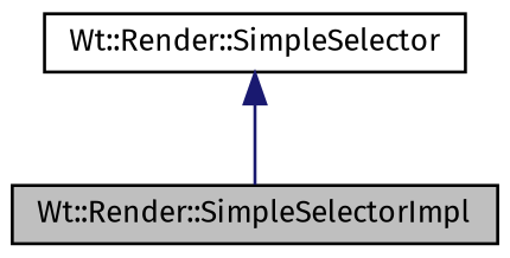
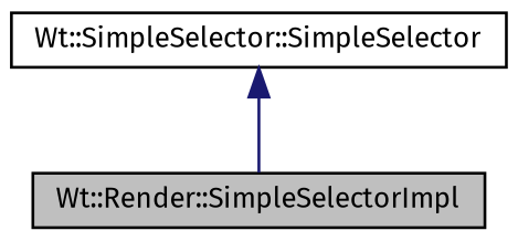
  digraph {
    fontname="Fira Sans"
    node [color=black fontname="Fira Sans" fontsize=10 shape=record style=filled]
    n1 [fillcolor=grey75 fontcolor=black height=0.2 label="Wt::Render::SimpleSelectorImpl" width=0.4]
-   n2 [fillcolor=white height=0.2 label="Wt::Render::SimpleSelector" width=0.4]
+   n2 [fillcolor=white height=0.2 label="Wt::SimpleSelector::SimpleSelector" width=0.4]
    n2 -> n1 [color=midnightblue dir=back fontname="Fira Sans" fontsize=10 labelfontname=Helvetica labelfontsize=10 style=solid]
  }
